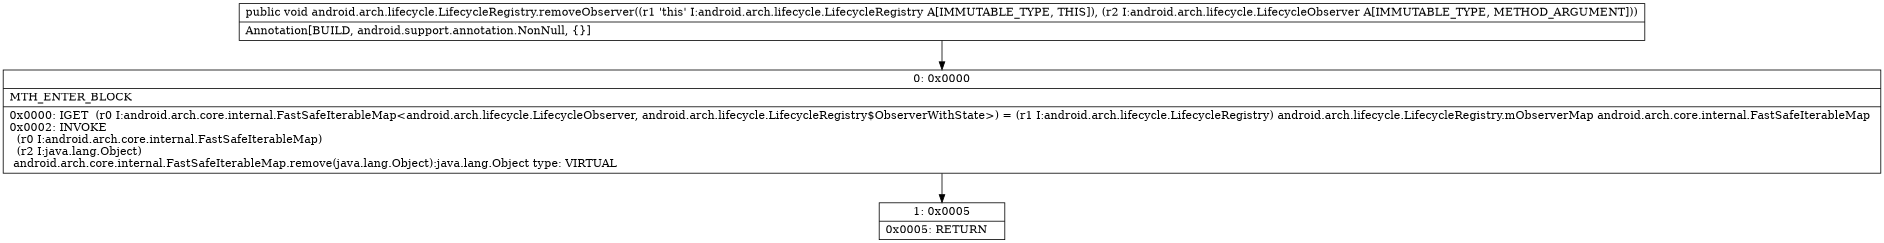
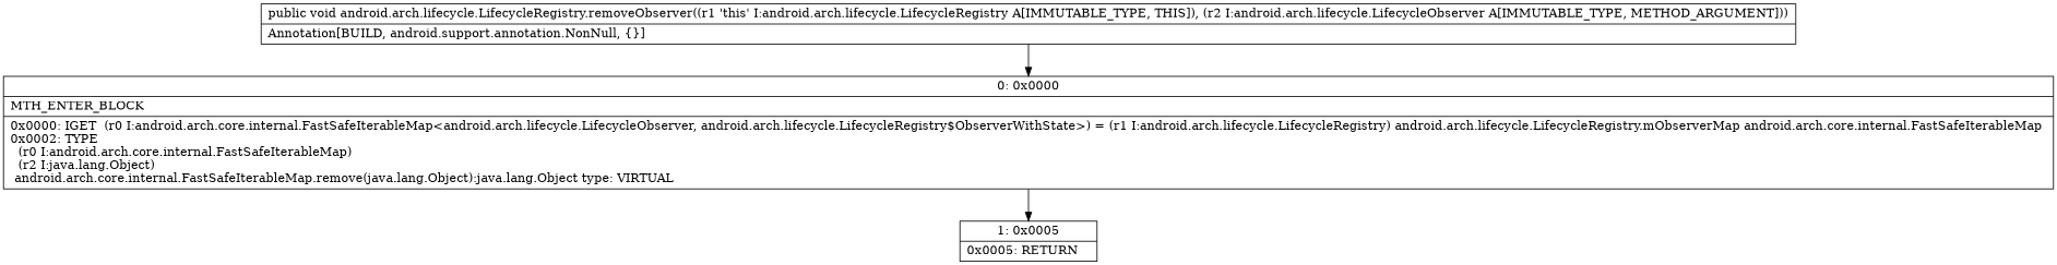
  digraph {
    node [shape=record]
-   n1 [label="{0\:\ 0x0000|MTH_ENTER_BLOCK\l|0x0000: IGET  (r0 I:android.arch.core.internal.FastSafeIterableMap\<android.arch.lifecycle.LifecycleObserver, android.arch.lifecycle.LifecycleRegistry$ObserverWithState\>) = (r1 I:android.arch.lifecycle.LifecycleRegistry) android.arch.lifecycle.LifecycleRegistry.mObserverMap android.arch.core.internal.FastSafeIterableMap \l0x0002: INVOKE  \l  (r0 I:android.arch.core.internal.FastSafeIterableMap)\l  (r2 I:java.lang.Object)\l android.arch.core.internal.FastSafeIterableMap.remove(java.lang.Object):java.lang.Object type: VIRTUAL \l}"]
+   n1 [label="{0\:\ 0x0000|MTH_ENTER_BLOCK\l|0x0000: IGET  (r0 I:android.arch.core.internal.FastSafeIterableMap\<android.arch.lifecycle.LifecycleObserver, android.arch.lifecycle.LifecycleRegistry$ObserverWithState\>) = (r1 I:android.arch.lifecycle.LifecycleRegistry) android.arch.lifecycle.LifecycleRegistry.mObserverMap android.arch.core.internal.FastSafeIterableMap \l0x0002: TYPE  \l  (r0 I:android.arch.core.internal.FastSafeIterableMap)\l  (r2 I:java.lang.Object)\l android.arch.core.internal.FastSafeIterableMap.remove(java.lang.Object):java.lang.Object type: VIRTUAL \l}"]
    n2 [label="{1\:\ 0x0005|0x0005: RETURN   \l}"]
    n3 [label="{public void android.arch.lifecycle.LifecycleRegistry.removeObserver((r1 'this' I:android.arch.lifecycle.LifecycleRegistry A[IMMUTABLE_TYPE, THIS]), (r2 I:android.arch.lifecycle.LifecycleObserver A[IMMUTABLE_TYPE, METHOD_ARGUMENT]))  | Annotation[BUILD, android.support.annotation.NonNull, \{\}]\l}"]
    n1 -> n2
    n3 -> n1
  }
